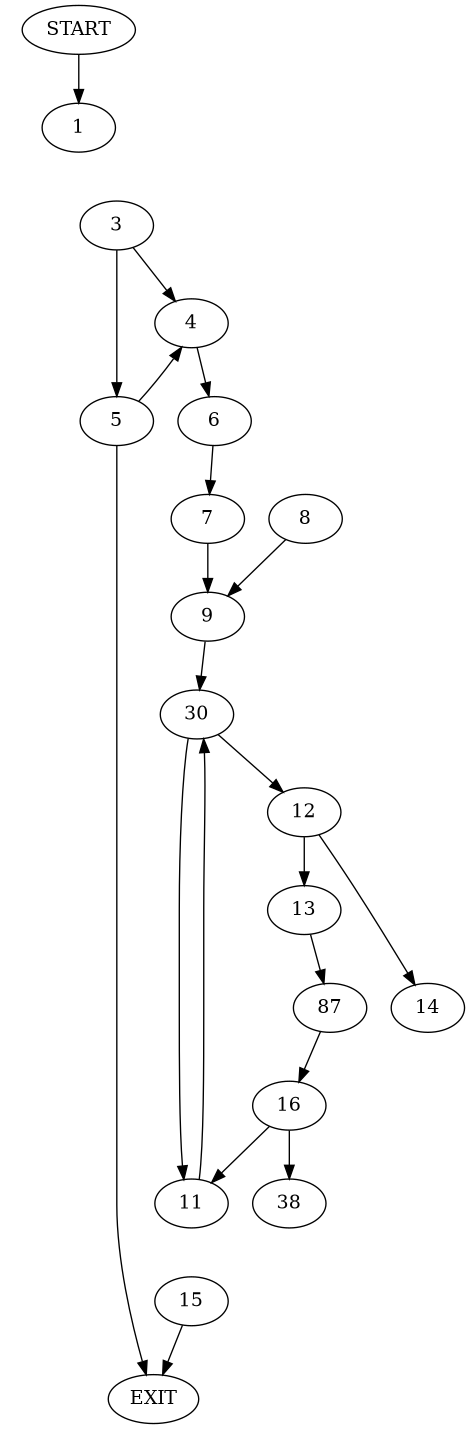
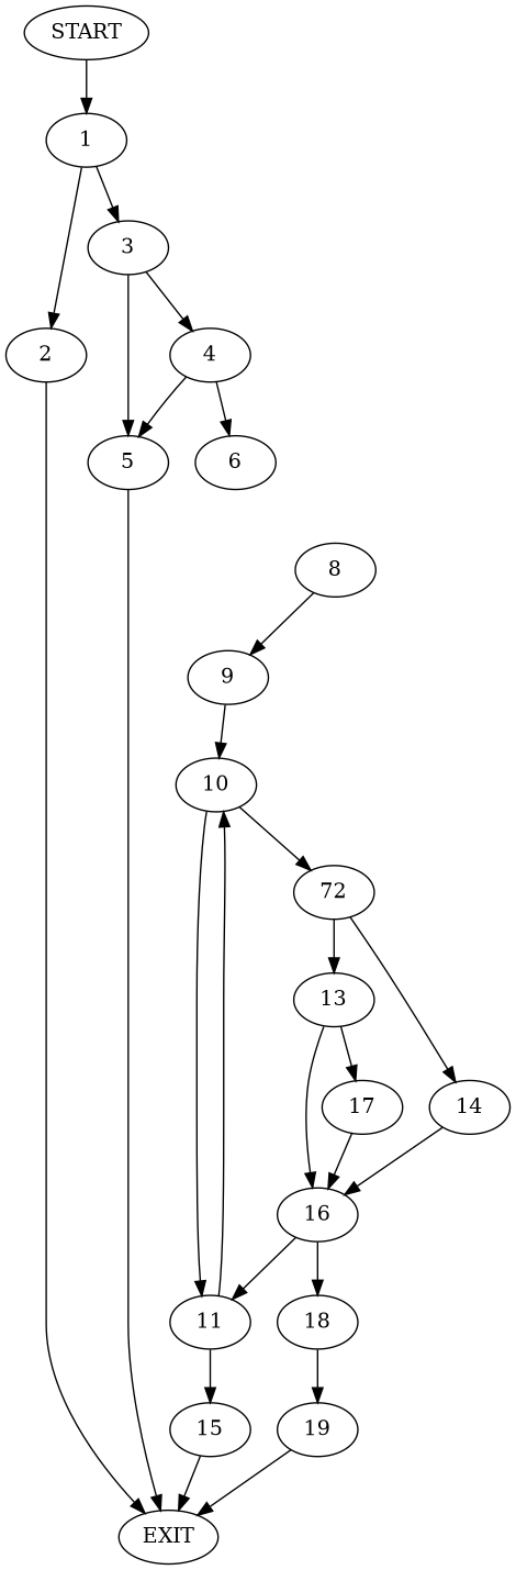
  digraph {
    n1 [label=START]
    1
+   2
    3
    n5 [label=EXIT]
    4
    5
    6
-   7
    9
    8
-   10 [label=30]
+   10
    11
-   12
+   12 [label=72]
    15
    13
    14
    16
-   17 [label=87]
-   18 [label=38]
+   17
+   18
+   19
    n1 -> 1
+   1 -> 2
+   1 -> 3
+   2 -> n5
    3 -> 4
    3 -> 5
-   5 -> 4
+   4 -> 5
    4 -> 6
    5 -> n5
-   6 -> 7
-   7 -> 9
    9 -> 10
    8 -> 9
    10 -> 11
    10 -> 12
    11 -> 10
+   11 -> 15
    12 -> 13
    12 -> 14
    15 -> n5
+   13 -> 16
    13 -> 17
+   14 -> 16
    16 -> 11
    16 -> 18
    17 -> 16
+   18 -> 19
+   19 -> n5
  }
